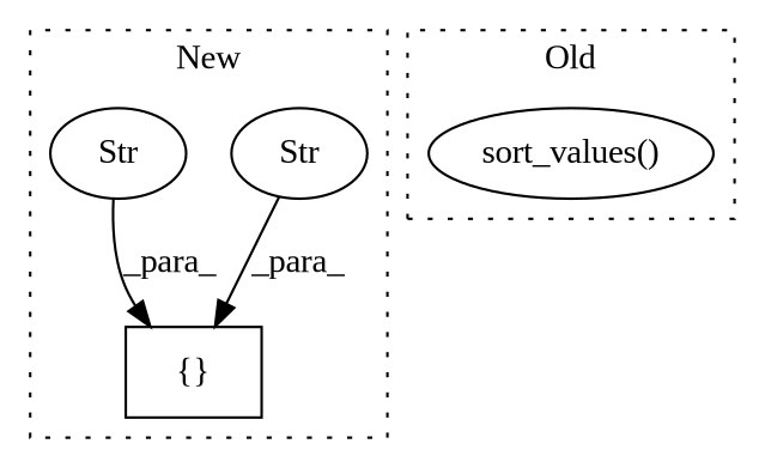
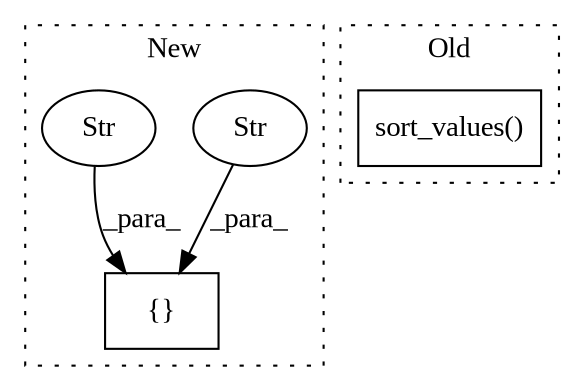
  digraph {
    fontname="Liberation Serif"
    node [a=66 l=5 shape=box fontname="Liberation Serif"]
    edge [fontname="Liberation Serif"]
    n1 [a=59 l="1,0" label="{}" s="5935,5955"]
    n2 [label=Str s=5943 shape=ellipse]
    n3 [label=Str s=5936 shape=ellipse]
-   n4 [a=75 l="87,1" label="sort_values()" s="5711,5808" shape=ellipse]
+   n4 [a=75 l="87,1" label="sort_values()" s="5711,5808"]
    subgraph cluster_1 {
      label=New
      style=dotted
      n1
      n2
      n3
    }
    subgraph cluster_2 {
      label=Old
      style=dotted
      n4
    }
    n2 -> n1 [label=_para_]
    n3 -> n1 [label=_para_]
  }
